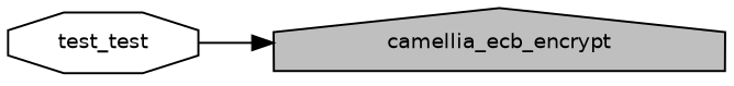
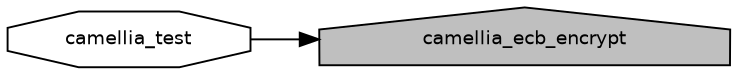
  digraph {
    rankdir=RL
    node [color=black fontname=Helvetica fontsize=10 style=filled]
    n1 [fillcolor=grey75 fontcolor=black height=0.2 label=camellia_ecb_encrypt shape=house width=0.4]
-   n2 [fillcolor=white height=0.2 label=test_test shape=octagon width=0.4]
+   n2 [fillcolor=white height=0.2 label=camellia_test shape=octagon width=0.4]
    n1 -> n2 [color=black dir=back fontname=Helvetica fontsize=10 labelfontname=Helvetica labelfontsize=10 style=solid]
  }
